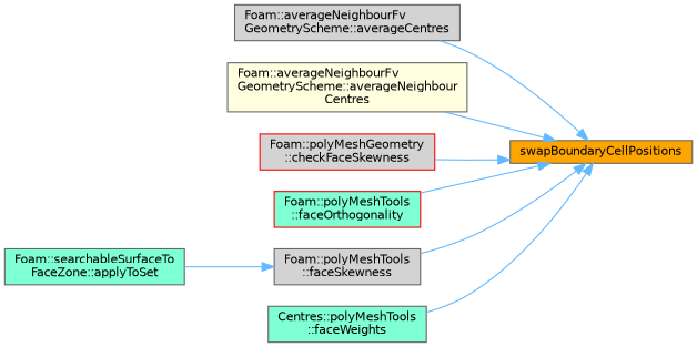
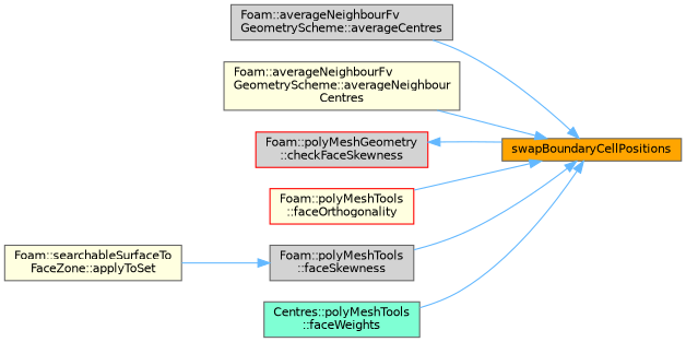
  digraph {
    rankdir=RL
    node [color=grey40 fillcolor=lightgrey fontname=Helvetica fontsize=10 shape=box style=filled]
    edge [color=steelblue1 dir=back fontname=Helvetica fontsize=10 labelfontname=Helvetica labelfontsize=10 style=solid]
    n1 [color=gray40 fillcolor=orange fontcolor=black height=0.2 label=swapBoundaryCellPositions width=0.4]
    n2 [height=0.2 label="Foam::averageNeighbourFv\lGeometryScheme::averageCentres" width=0.4]
    n3 [fillcolor=lightyellow height=0.2 label="Foam::averageNeighbourFv\lGeometryScheme::averageNeighbour\lCentres" width=0.4]
    n4 [color=red height=0.2 label="Foam::polyMeshGeometry\l::checkFaceSkewness" width=0.4]
-   n5 [color=red fillcolor=aquamarine height=0.2 label="Foam::polyMeshTools\l::faceOrthogonality" width=0.4]
+   n5 [color=red fillcolor=lightyellow height=0.2 label="Foam::polyMeshTools\l::faceOrthogonality" width=0.4]
    n6 [height=0.2 label="Foam::polyMeshTools\l::faceSkewness" width=0.4]
    n7 [fillcolor=aquamarine height=0.2 label="Centres::polyMeshTools\l::faceWeights" width=0.4]
-   n8 [fillcolor=aquamarine height=0.2 label="Foam::searchableSurfaceTo\lFaceZone::applyToSet" width=0.4]
+   n8 [fillcolor=lightyellow height=0.2 label="Foam::searchableSurfaceTo\lFaceZone::applyToSet" width=0.4]
    n1 -> n2
    n1 -> n3
-   n1 -> n4
+   n4 -> n1
    n1 -> n5
    n1 -> n6
    n1 -> n7
    n6 -> n8
  }
